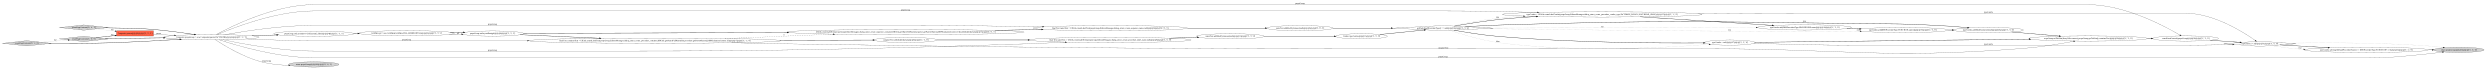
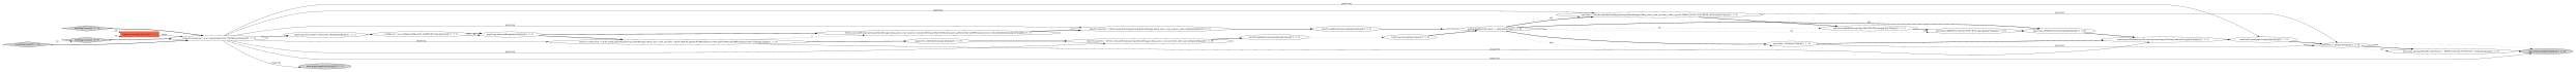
  digraph {
    fontname="Liberation Serif"
    rankdir=LR
    node [fillcolor=white fontname="Liberation Serif" shape=ellipse style=filled]
    edge [fontname="Liberation Serif" style=bold]
    n1 [label="propsGroup.setLayoutData(gd)@@@6@@@['1', '1', '1']"]
    n2 [label="final Text containerText = UIUtils.createLabelText(propsGroup,EditorsMessages.dialog_struct_create_procedure_container,DBUtils.getObjectFullName(this.procedure.getParentObject(),DBPEvaluationContext.UI))@@@7@@@['1', '1', '0']"]
    n3 [label="UIUtils.createLabelText(propsGroup,EditorsMessages.dialog_struct_create_sequence_container,DBUtils.getObjectFullName(sequence.getParentObject(),DBPEvaluationContext.UI)).setEditable(false)@@@7@@@['0', '0', '1']"]
    n4 [label="propsGroup.setTabList(ArrayUtils.remove(,propsGroup.getTabList(),containerText))@@@29@@@['1', '1', '0']"]
    n5 [label="containerText.setEditable(false)@@@8@@@['1', '1', '0']"]
    n6 [label="final Text nameText = UIUtils.createLabelText(propsGroup,EditorsMessages.dialog_struct_create_sequence_name,null)@@@8@@@['0', '0', '1']"]
    n7 [label="createExtraControls(propsGroup)@@@30@@@['1', '1', '0']"]
    n8 [label="typeCombo != null@@@31@@@['1', '1', '0']" shape=diamond]
    n9 [fillcolor=lightgray label="return propsGroup@@@34@@@['1', '1', '0']"]
    n10 [label="typeCombo.select(getDefaultProcedureType() == DBSProcedureType.FUNCTION? 1: 0)@@@32@@@['1', '1', '0']"]
    n11 [fillcolor=lightgray label="createPageContents['1', '0', '0']" shape=diamond]
    n12 [fillcolor=tomato label="Composite parent@@@2@@@['1', '1', '1']" shape=box]
    n13 [label="Composite propsGroup = new Composite(parent,SWT.NONE)@@@3@@@['1', '1', '1']"]
    n14 [label="final Text nameText = UIUtils.createLabelText(propsGroup,EditorsMessages.dialog_struct_create_procedure_label_name,null)@@@9@@@['1', '1', '0']"]
    n15 [label="propsGroup.setLayout(new GridLayout(2,false))@@@4@@@['1', '1', '1']"]
    n16 [label="typeCombo = UIUtils.createLabelCombo(propsGroup,EditorsMessages.dialog_struct_create_procedure_combo_type,SWT.DROP_DOWN | SWT.READ_ONLY)@@@17@@@['1', '1', '0']"]
    n17 [fillcolor=lightgray label="return propsGroup@@@10@@@['0', '0', '1']"]
    n18 [label="typeCombo.addModifyListener(null)@@@20@@@['1', '1', '0']"]
    n19 [label="typeCombo = null@@@27@@@['1', '1', '0']"]
    n20 [label="nameText.addModifyListener(null)@@@10@@@['1', '1', '0']"]
    n21 [label="Combo typeCombo@@@15@@@['1', '1', '0']"]
    n22 [label="getPredefinedProcedureType() == null@@@16@@@['1', '1', '0']" shape=diamond]
    n23 [label="typeCombo.add(DBSProcedureType.FUNCTION.name())@@@19@@@['1', '1', '0']"]
    n24 [label="typeCombo.add(DBSProcedureType.PROCEDURE.name())@@@18@@@['1', '1', '0']"]
    n25 [label="nameText.addModifyListener(null)@@@9@@@['0', '0', '1']"]
    n26 [label="GridData gd = new GridData(GridData.FILL_HORIZONTAL)@@@5@@@['1', '1', '1']"]
    n27 [fillcolor=lightgray label="createPageContents['0', '0', '1']" shape=diamond]
    n28 [fillcolor=lightgray label="createPageContents['0', '1', '0']" shape=diamond]
    n1 -> n2
    n1 -> n3
    n2 -> n3 [label=0 style=dashed]
    n2 -> n4 [label=containerText style=solid]
    n2 -> n5
    n3 -> n6
    n4 -> n7
    n5 -> n14
    n6 -> n25
    n7 -> n8
    n8 -> n9 [style=dotted]
    n8 -> n10
    n8 -> n10 [label=true style=dotted]
    n10 -> n9
-   n11 -> n12 [label=true]
+   n11 -> n12 [label=true style=dotted]
    n11 -> n13
    n12 -> n13 [label=parent style=solid]
    n13 -> n2 [label=propsGroup style=solid]
    n13 -> n6 [label=propsGroup style=solid]
    n13 -> n7 [label=propsGroup style=solid]
    n13 -> n9 [label=propsGroup style=solid]
    n13 -> n14 [label=propsGroup style=solid]
    n13 -> n15
    n13 -> n16 [label=propsGroup style=solid]
    n13 -> n17 [label=propsGroup style=solid]
    n14 -> n20
    n15 -> n26
    n16 -> n8 [label=typeCombo style=solid]
    n16 -> n24
    n18 -> n4
    n19 -> n4
    n19 -> n8 [label=typeCombo style=solid]
-   n20 -> n21
+   n20 -> n21 [style=dotted]
    n21 -> n22
    n22 -> n16
    n22 -> n16 [label=true style=dotted]
    n22 -> n18 [label=true]
    n22 -> n19
    n22 -> n19 [label=false style=dotted]
    n22 -> n23 [label=true style=dotted]
    n22 -> n24 [label=true style=dotted]
    n23 -> n18
    n24 -> n23
    n25 -> n22
    n26 -> n1 [label=gd style=solid]
    n26 -> n1
    n27 -> n12 [label=true style=dotted]
    n27 -> n13
    n28 -> n11 [label=true style=dotted]
    n28 -> n13
  }
